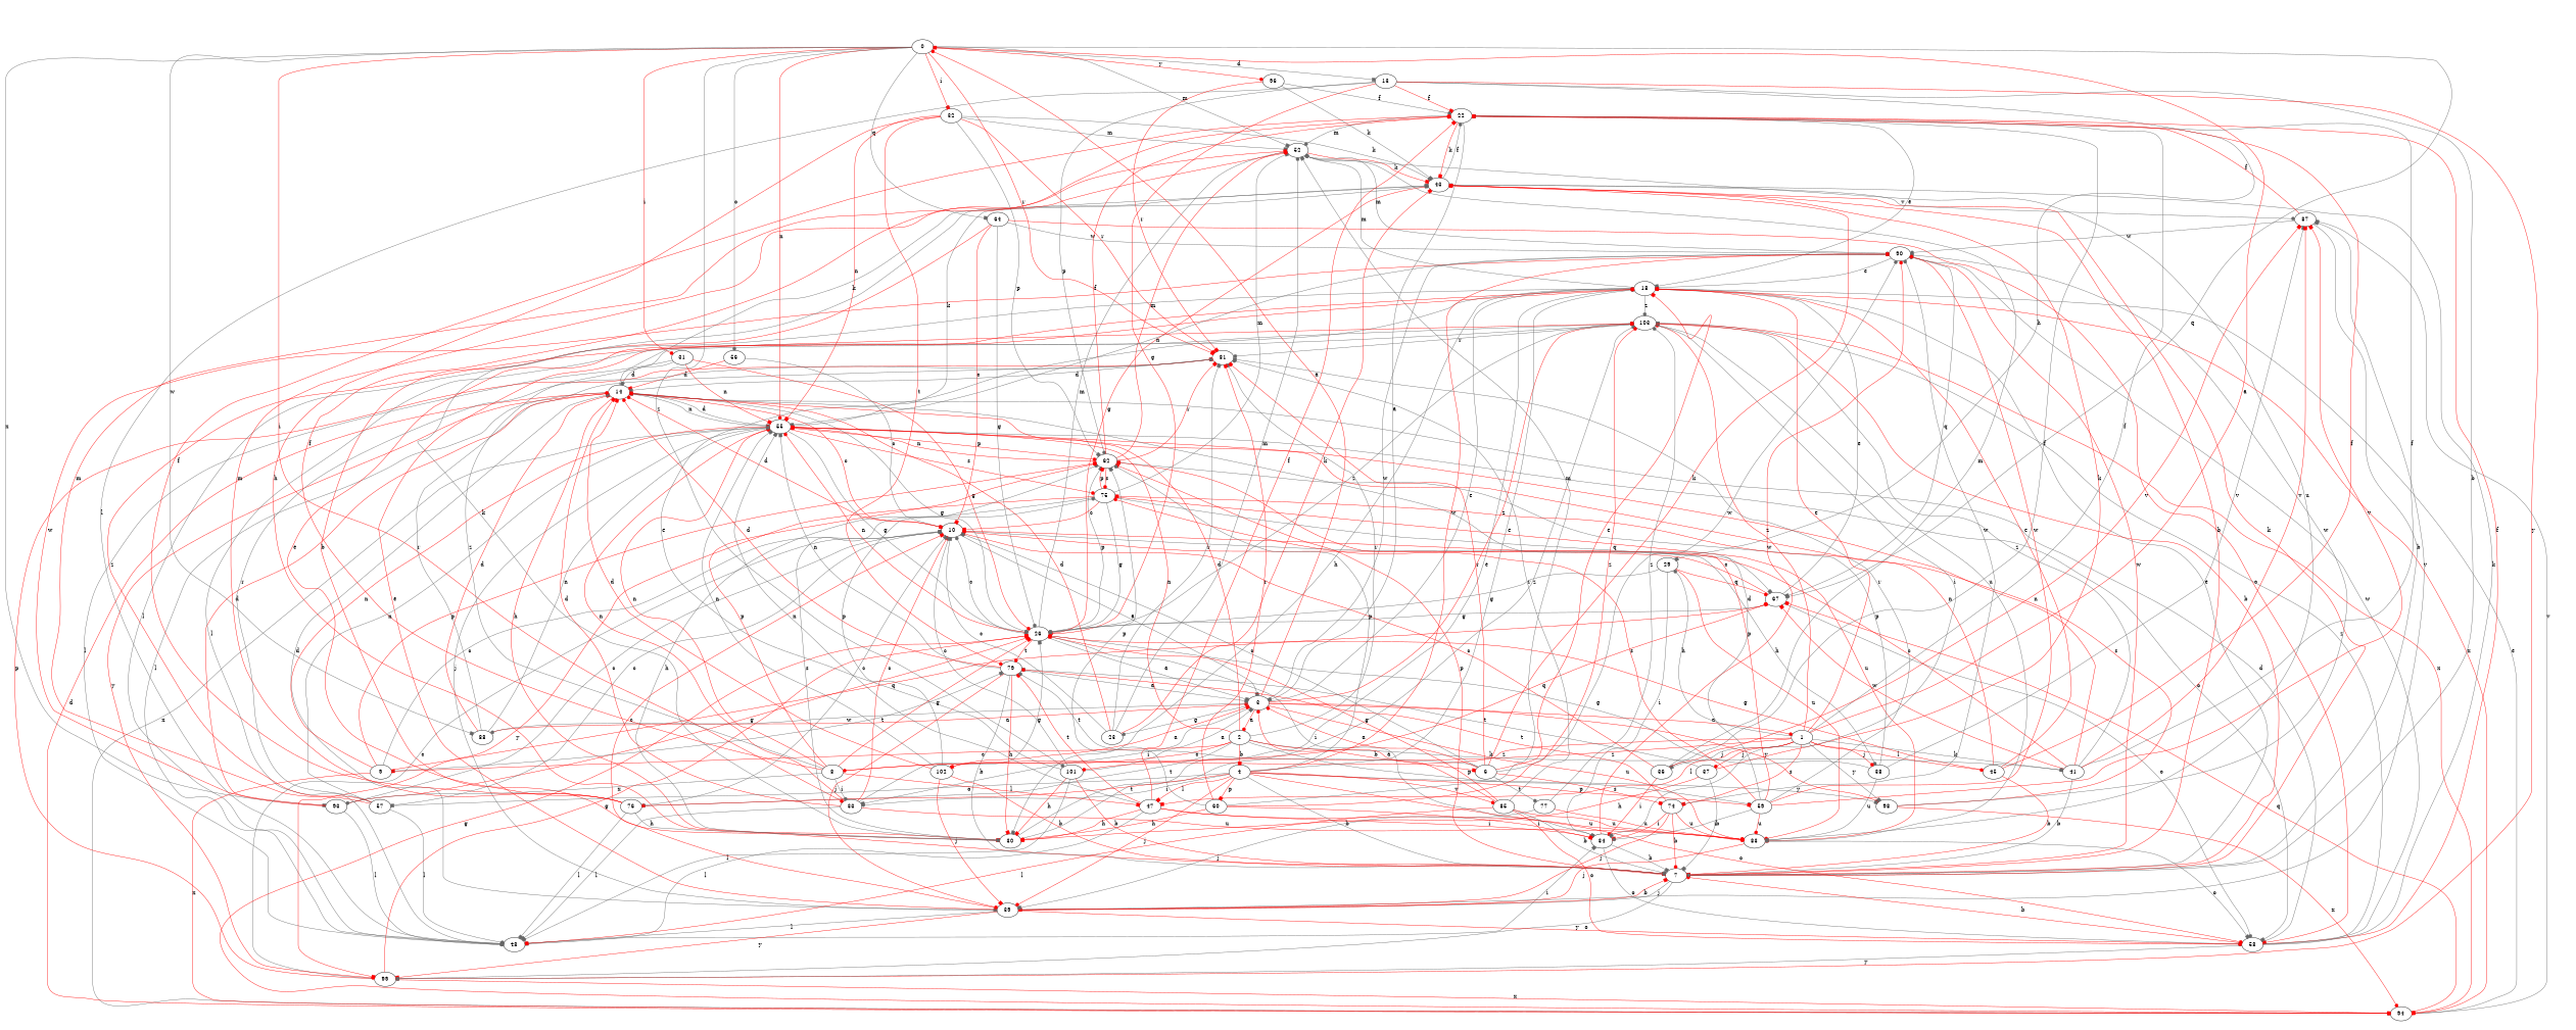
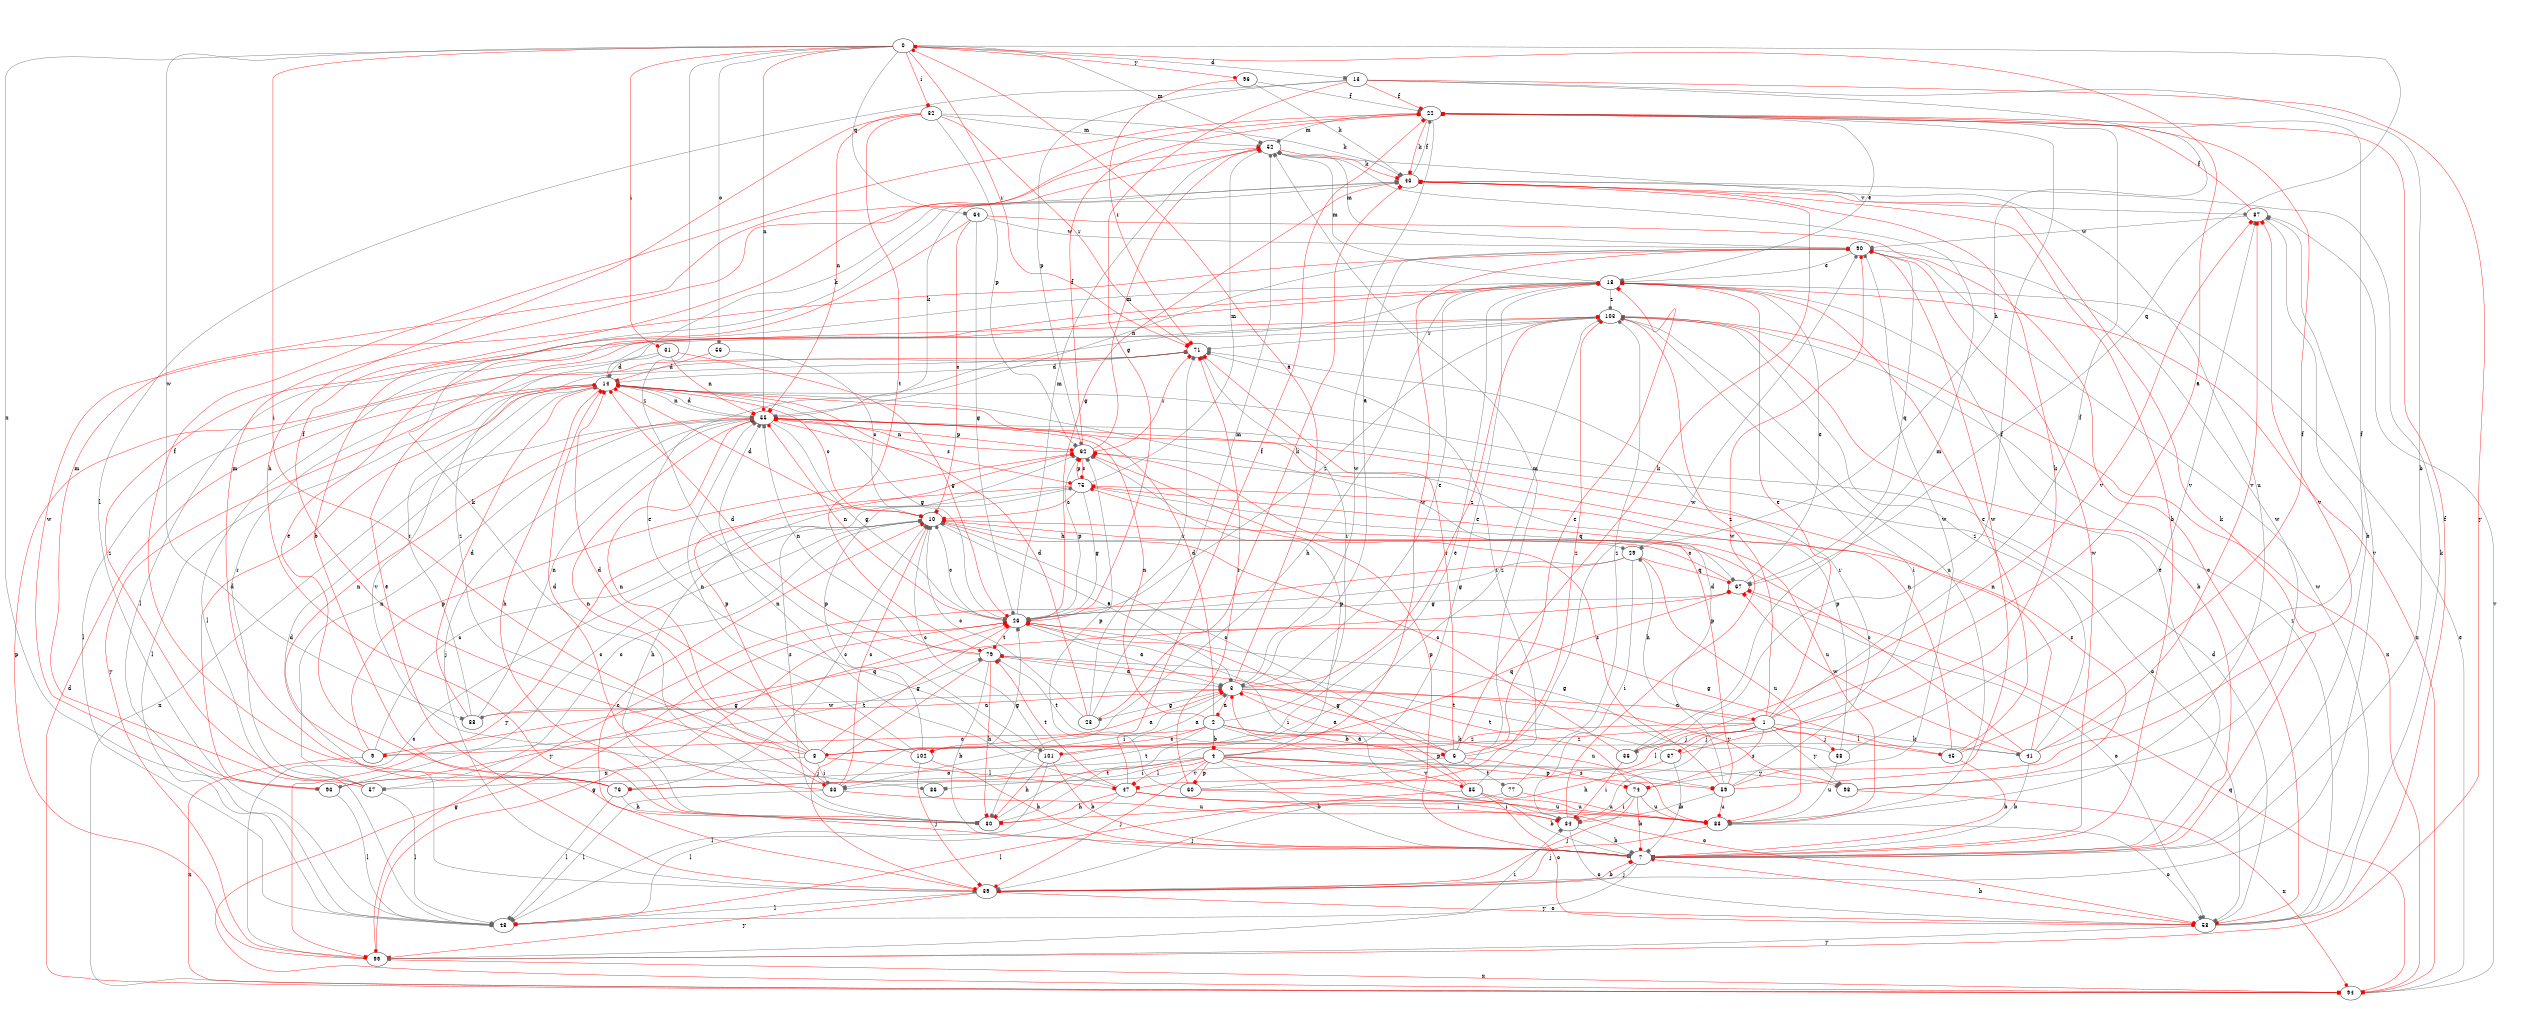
  strict digraph {
    edge [arrowhead=box color=red]
    0
    13
    31
    32
    33
    52
    55
    56
    64
    67
-   71 [label=81]
+   71
    88
    93
    96
    101
    22
    29
    7
    62
    99
    26
    48
    14
    43
    79
    30
    83
    10
    39
    58
    94
    75
    90
    18
    3
    1
    36
    37
    38
    41
    45
    47
    74
    98
    102
    103
    34
    87
    2
    4
    6
    8
    9
    59
    76
    57
    60
    85
    77
+   86
    23
    0 -> 13 [color=gray40 label=d]
    0 -> 31 [arrowhead=dot label=i]
    0 -> 32 [label=i]
    0 -> 33 [arrowhead=dot label=i]
    0 -> 52 [color=gray40 label=m]
    0 -> 55 [arrowhead=dot label=n]
    0 -> 56 [arrowhead=dot color=gray40 label=o]
    0 -> 64 [color=gray40 label=q]
    0 -> 67 [arrowhead=dot color=gray40 label=q]
    0 -> 71 [label=r]
    0 -> 88 [color=gray40 label=w]
    0 -> 93 [color=gray40 label=x]
    0 -> 96 [arrowhead=dot label=y]
    0 -> 101 [arrowhead=dot color=gray40 label=z]
    13 -> 22 [label=f]
    13 -> 29 [color=gray40 label=h]
    13 -> 7 [color=gray40 label=b]
    13 -> 62 [arrowhead=dot color=gray40 label=p]
    13 -> 99 [arrowhead=dot label=y]
    13 -> 26 [arrowhead=dot label=g]
    13 -> 48 [arrowhead=dot color=gray40 label=l]
    31 -> 55 [label=n]
    31 -> 26 [arrowhead=dot label=g]
    31 -> 48 [arrowhead=dot color=gray40 label=l]
    31 -> 14 [color=gray40 label=d]
    32 -> 52 [color=gray40 label=m]
    32 -> 55 [label=n]
    32 -> 71 [arrowhead=dot label=r]
    32 -> 62 [color=gray40 label=p]
    32 -> 43 [arrowhead=dot color=gray40 label=k]
    32 -> 79 [arrowhead=dot label=t]
    32 -> 30 [label=h]
    33 -> 55 [arrowhead=dot label=n]
    33 -> 26 [color=gray40 label=g]
    33 -> 48 [color=gray40 label=l]
    33 -> 14 [label=d]
    33 -> 83 [arrowhead=dot label=u]
    33 -> 10 [label=c]
    52 -> 43 [label=k]
    52 -> 83 [color=gray40 label=u]
    55 -> 62 [arrowhead=dot label=p]
    55 -> 26 [color=gray40 label=g]
    55 -> 14 [color=gray40 label=d]
    55 -> 43 [color=gray40 label=k]
    55 -> 39 [color=gray40 label=j]
    55 -> 58 [color=gray40 label=o]
    55 -> 94 [color=gray40 label=x]
    55 -> 75 [arrowhead=dot label=s]
    56 -> 14 [label=d]
    56 -> 10 [arrowhead=dot color=gray40 label=c]
    64 -> 7 [arrowhead=dot label=b]
    64 -> 26 [arrowhead=dot color=gray40 label=g]
    64 -> 10 [label=c]
    64 -> 58 [label=o]
    64 -> 90 [arrowhead=dot color=gray40 label=w]
    67 -> 26 [arrowhead=dot color=gray40 label=g]
    67 -> 10 [arrowhead=dot label=c]
    67 -> 58 [arrowhead=dot color=gray40 label=o]
    67 -> 18 [arrowhead=dot color=gray40 label=e]
    71 -> 14 [arrowhead=dot color=gray40 label=d]
    88 -> 55 [color=gray40 label=n]
    88 -> 71 [arrowhead=dot color=gray40 label=r]
    88 -> 14 [label=d]
    88 -> 3 [arrowhead=dot label=a]
    93 -> 26 [label=g]
    93 -> 48 [color=gray40 label=l]
    93 -> 14 [arrowhead=dot label=d]
    93 -> 10 [color=gray40 label=c]
    93 -> 90 [label=w]
    96 -> 71 [label=r]
    96 -> 22 [arrowhead=dot color=gray40 label=f]
    96 -> 43 [color=gray40 label=k]
    101 -> 7 [label=b]
    101 -> 48 [arrowhead=dot color=gray40 label=l]
    101 -> 30 [label=h]
    101 -> 10 [arrowhead=dot color=gray40 label=c]
    101 -> 18 [arrowhead=dot color=gray40 label=e]
    101 -> 3 [color=gray40 label=a]
    22 -> 52 [arrowhead=dot color=gray40 label=m]
    22 -> 43 [label=k]
    22 -> 18 [color=gray40 label=e]
    22 -> 3 [color=gray40 label=a]
    29 -> 67 [arrowhead=dot label=q]
+   29 -> 99 [arrowhead=dot label=y]
    29 -> 26 [arrowhead=dot color=gray40 label=g]
    29 -> 83 [arrowhead=dot label=u]
    29 -> 34 [arrowhead=dot color=gray40 label=i]
    7 -> 62 [label=p]
    7 -> 99 [arrowhead=dot color=gray40 label=y]
    7 -> 43 [arrowhead=dot label=k]
    7 -> 39 [color=gray40 label=j]
    7 -> 90 [arrowhead=dot label=w]
    7 -> 18 [arrowhead=dot color=gray40 label=e]
    62 -> 52 [arrowhead=dot label=m]
    62 -> 55 [label=n]
    62 -> 71 [label=r]
    62 -> 22 [arrowhead=dot label=f]
    62 -> 75 [arrowhead=dot label=s]
    99 -> 71 [label=p]
    99 -> 26 [label=g]
    99 -> 10 [arrowhead=dot color=gray40 label=c]
    99 -> 94 [label=x]
    26 -> 52 [arrowhead=dot color=gray40 label=m]
    26 -> 55 [arrowhead=dot label=n]
    26 -> 62 [color=gray40 label=p]
    26 -> 79 [arrowhead=dot label=t]
    26 -> 10 [arrowhead=dot color=gray40 label=c]
    26 -> 3 [color=gray40 label=a]
    26 -> 103 [arrowhead=dot color=gray40 label=z]
    26 -> 34 [color=gray40 label=i]
    48 -> 34 [color=gray40 label=i]
    14 -> 55 [color=gray40 label=n]
    14 -> 99 [arrowhead=dot label=y]
    14 -> 26 [arrowhead=dot color=gray40 label=g]
    14 -> 48 [color=gray40 label=l]
    14 -> 43 [color=gray40 label=k]
    14 -> 30 [label=h]
    14 -> 10 [label=c]
+   14 -> 86 [arrowhead=dot color=gray40 label=v]
    43 -> 22 [arrowhead=dot color=gray40 label=f]
    43 -> 7 [arrowhead=dot label=b]
    43 -> 26 [label=g]
    43 -> 87 [arrowhead=dot color=gray40 label=v]
    79 -> 55 [color=gray40 label=n]
    79 -> 7 [color=gray40 label=b]
    79 -> 14 [arrowhead=dot label=d]
    79 -> 30 [label=h]
    79 -> 39 [arrowhead=dot label=j]
    79 -> 3 [color=gray40 label=a]
    30 -> 43 [color=gray40 label=k]
    30 -> 75 [arrowhead=dot color=gray40 label=s]
    30 -> 18 [arrowhead=dot color=gray40 label=e]
    30 -> 103 [arrowhead=dot color=gray40 label=z]
    83 -> 39 [label=j]
    83 -> 58 [color=gray40 label=o]
-   10 -> 38 [arrowhead=dot color=gray40 label=h]
+   10 -> 29 [arrowhead=dot color=gray40 label=h]
    10 -> 14 [arrowhead=dot label=d]
    10 -> 3 [color=gray40 label=a]
    39 -> 7 [label=b]
    39 -> 99 [label=y]
    39 -> 48 [arrowhead=dot color=gray40 label=l]
    39 -> 14 [color=gray40 label=d]
    39 -> 10 [label=c]
    39 -> 58 [arrowhead=dot label=o]
    39 -> 18 [arrowhead=dot label=e]
    39 -> 87 [color=gray40 label=v]
    58 -> 22 [label=f]
    58 -> 7 [arrowhead=dot label=b]
    58 -> 99 [color=gray40 label=y]
    58 -> 14 [color=gray40 label=d]
    58 -> 43 [color=gray40 label=k]
    58 -> 90 [arrowhead=dot color=gray40 label=w]
    58 -> 103 [color=gray40 label=z]
    94 -> 67 [label=q]
    94 -> 26 [label=g]
    94 -> 14 [arrowhead=dot label=d]
    94 -> 18 [arrowhead=dot color=gray40 label=e]
    94 -> 87 [color=gray40 label=v]
    75 -> 52 [color=gray40 label=m]
    75 -> 67 [color=gray40 label=q]
    75 -> 62 [label=p]
    75 -> 99 [label=y]
    75 -> 26 [color=gray40 label=g]
    75 -> 30 [arrowhead=dot color=gray40 label=h]
    75 -> 83 [label=u]
    75 -> 10 [label=c]
    90 -> 52 [arrowhead=dot color=gray40 label=m]
    90 -> 55 [color=gray40 label=n]
    90 -> 67 [color=gray40 label=q]
    90 -> 18 [arrowhead=dot color=gray40 label=e]
    18 -> 52 [arrowhead=dot color=gray40 label=m]
    18 -> 48 [arrowhead=dot color=gray40 label=l]
    18 -> 30 [color=gray40 label=h]
    18 -> 94 [label=x]
    18 -> 103 [arrowhead=dot color=gray40 label=z]
    3 -> 0 [arrowhead=dot label=a]
    3 -> 33 [color=gray40 label=i]
    3 -> 88 [arrowhead=dot color=gray40 label=w]
    3 -> 83 [arrowhead=dot label=u]
    3 -> 90 [arrowhead=dot color=gray40 label=w]
    3 -> 18 [arrowhead=dot color=gray40 label=e]
    3 -> 1 [arrowhead=dot label=a]
    3 -> 98 [arrowhead=dot label=y]
    3 -> 103 [arrowhead=dot label=z]
    3 -> 2 [arrowhead=dot label=a]
    3 -> 23 [arrowhead=dot color=gray40 label=g]
    1 -> 0 [label=a]
    1 -> 101 [arrowhead=dot label=z]
    1 -> 22 [arrowhead=dot color=gray40 label=f]
    1 -> 29 [arrowhead=dot color=gray40 label=h]
    1 -> 18 [arrowhead=dot label=e]
    1 -> 36 [color=gray40 label=j]
    1 -> 37 [arrowhead=dot label=j]
    1 -> 38 [arrowhead=dot label=j]
    1 -> 41 [arrowhead=dot color=gray40 label=k]
    1 -> 45 [arrowhead=dot label=l]
    1 -> 47 [label=l]
    1 -> 74 [label=s]
    1 -> 98 [color=gray40 label=y]
    1 -> 102 [label=z]
    1 -> 103 [arrowhead=dot label=z]
    36 -> 52 [color=gray40 label=m]
    36 -> 22 [color=gray40 label=f]
    36 -> 10 [label=c]
    36 -> 34 [arrowhead=dot label=i]
    36 -> 87 [label=v]
    37 -> 7 [color=gray40 label=b]
    37 -> 43 [label=k]
    37 -> 79 [color=gray40 label=t]
    37 -> 30 [arrowhead=dot label=h]
    38 -> 62 [color=gray40 label=p]
    38 -> 26 [arrowhead=dot color=gray40 label=g]
    38 -> 83 [color=gray40 label=u]
    38 -> 87 [color=gray40 label=v]
    41 -> 55 [label=n]
    41 -> 67 [label=w]
    41 -> 22 [color=gray40 label=f]
    41 -> 7 [arrowhead=dot color=gray40 label=b]
    41 -> 10 [arrowhead=dot label=c]
    41 -> 103 [color=gray40 label=z]
    41 -> 87 [label=v]
    45 -> 55 [label=n]
    45 -> 22 [label=f]
    45 -> 7 [label=b]
    45 -> 26 [arrowhead=dot label=g]
    45 -> 18 [label=e]
    47 -> 55 [color=gray40 label=n]
    47 -> 22 [label=f]
    47 -> 48 [color=gray40 label=l]
    47 -> 79 [label=t]
    47 -> 30 [label=h]
    47 -> 83 [arrowhead=dot label=u]
    47 -> 34 [label=i]
    74 -> 7 [arrowhead=dot label=b]
    74 -> 79 [arrowhead=dot label=t]
    74 -> 83 [arrowhead=dot label=u]
    74 -> 39 [arrowhead=dot label=j]
    74 -> 90 [arrowhead=dot color=gray40 label=w]
    74 -> 34 [label=i]
    98 -> 94 [arrowhead=dot label=x]
    98 -> 75 [label=s]
    98 -> 90 [color=gray40 label=w]
    102 -> 55 [color=gray40 label=n]
    102 -> 7 [label=b]
    102 -> 62 [arrowhead=dot color=gray40 label=p]
    102 -> 14 [label=d]
    102 -> 39 [label=j]
    102 -> 3 [label=a]
    103 -> 71 [arrowhead=dot color=gray40 label=r]
    103 -> 7 [label=b]
    103 -> 48 [arrowhead=dot color=gray40 label=l]
    103 -> 83 [arrowhead=dot color=gray40 label=u]
    103 -> 94 [label=x]
    103 -> 34 [color=gray40 label=i]
    34 -> 7 [color=gray40 label=b]
    34 -> 58 [color=gray40 label=o]
    34 -> 90 [arrowhead=dot label=w]
    87 -> 22 [arrowhead=dot label=f]
    87 -> 7 [arrowhead=dot color=gray40 label=b]
    87 -> 90 [arrowhead=dot color=gray40 label=w]
    2 -> 55 [arrowhead=dot label=n]
    2 -> 71 [arrowhead=dot color=gray40 label=r]
    2 -> 14 [arrowhead=dot label=d]
    2 -> 41 [color=gray40 label=k]
    2 -> 4 [label=b]
    2 -> 6 [label=b]
    2 -> 8 [arrowhead=dot label=c]
    2 -> 9 [label=c]
    2 -> 59 [arrowhead=dot color=gray40 label=p]
    2 -> 76 [color=gray40 label=t]
    4 -> 33 [arrowhead=dot color=gray40 label=i]
    4 -> 7 [arrowhead=dot color=gray40 label=b]
    4 -> 62 [arrowhead=dot color=gray40 label=p]
    4 -> 39 [arrowhead=dot label=j]
    4 -> 58 [arrowhead=dot label=o]
    4 -> 90 [arrowhead=dot label=w]
    4 -> 18 [arrowhead=dot color=gray40 label=e]
    4 -> 47 [label=l]
    4 -> 98 [color=gray40 label=y]
    4 -> 59 [label=p]
    4 -> 76 [arrowhead=dot label=t]
    4 -> 57 [color=gray40 label=o]
    4 -> 60 [label=p]
    4 -> 85 [arrowhead=dot label=v]
    6 -> 71 [label=r]
    6 -> 43 [label=k]
    6 -> 79 [arrowhead=dot color=gray40 label=t]
    6 -> 10 [color=gray40 label=c]
    6 -> 90 [arrowhead=dot color=gray40 label=w]
    6 -> 18 [label=e]
    6 -> 3 [arrowhead=dot label=a]
    6 -> 74 [label=s]
    6 -> 77 [arrowhead=dot color=gray40 label=t]
+   6 -> 86 [color=gray40 label=v]
    8 -> 33 [arrowhead=dot color=gray40 label=i]
    8 -> 55 [arrowhead=dot label=n]
    8 -> 67 [arrowhead=dot label=q]
    8 -> 93 [arrowhead=dot color=gray40 label=x]
    8 -> 22 [label=f]
    8 -> 62 [arrowhead=dot label=p]
    8 -> 26 [label=g]
    8 -> 47 [label=l]
    8 -> 103 [arrowhead=dot color=gray40 label=z]
    9 -> 55 [arrowhead=dot label=n]
    9 -> 67 [label=q]
    9 -> 62 [label=p]
    9 -> 79 [color=gray40 label=t]
    9 -> 10 [color=gray40 label=c]
    9 -> 94 [arrowhead=dot label=x]
    59 -> 71 [color=gray40 label=r]
    59 -> 62 [label=p]
    59 -> 14 [arrowhead=dot color=gray40 label=d]
    59 -> 83 [arrowhead=dot label=u]
    59 -> 75 [arrowhead=dot label=s]
    59 -> 90 [arrowhead=dot label=w]
    59 -> 34 [arrowhead=dot color=gray40 label=i]
    59 -> 87 [label=v]
    76 -> 52 [arrowhead=dot label=m]
    76 -> 22 [arrowhead=dot label=f]
    76 -> 48 [color=gray40 label=l]
    76 -> 30 [arrowhead=dot color=gray40 label=h]
    76 -> 10 [color=gray40 label=c]
    76 -> 18 [label=e]
    57 -> 52 [label=m]
    57 -> 55 [color=gray40 label=n]
    57 -> 71 [arrowhead=dot color=gray40 label=r]
    57 -> 48 [arrowhead=dot color=gray40 label=l]
    57 -> 10 [arrowhead=dot color=gray40 label=c]
    57 -> 103 [label=z]
    60 -> 52 [color=gray40 label=m]
    60 -> 71 [label=r]
    60 -> 62 [color=gray40 label=p]
-   60 -> 30 [arrowhead=dot label=h]
    60 -> 103 [arrowhead=dot label=z]
    60 -> 34 [arrowhead=dot label=i]
    85 -> 71 [arrowhead=dot color=gray40 label=r]
    85 -> 7 [arrowhead=dot color=gray40 label=b]
    85 -> 26 [label=g]
    85 -> 48 [label=l]
    85 -> 83 [arrowhead=dot label=u]
    85 -> 58 [arrowhead=dot label=o]
    85 -> 3 [arrowhead=dot label=a]
    77 -> 83 [label=u]
    77 -> 39 [color=gray40 label=j]
    77 -> 103 [arrowhead=dot color=gray40 label=z]
    23 -> 52 [arrowhead=dot color=gray40 label=m]
    23 -> 71 [color=gray40 label=r]
    23 -> 14 [label=d]
    23 -> 43 [label=k]
    23 -> 10 [color=gray40 label=c]
  }
